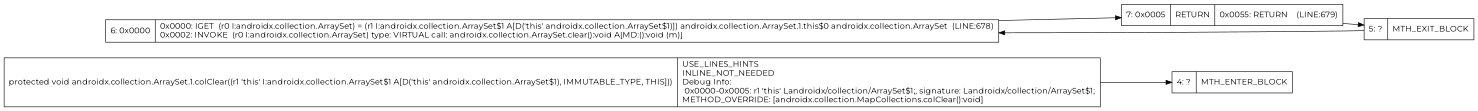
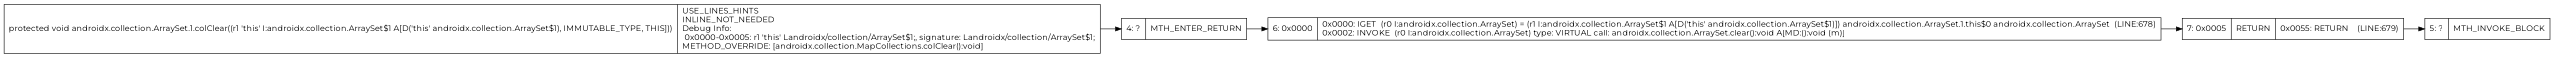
  digraph {
    fontname=Montserrat
    rankdir=LR
    node [fontname=Montserrat shape=record]
    edge [fontname=Montserrat]
-   n1 [label="{4\:\ ?|MTH_ENTER_BLOCK\l}"]
+   n1 [label="{4\:\ ?|MTH_ENTER_RETURN\l}"]
    n2 [label="{6\:\ 0x0000|0x0000: IGET  (r0 I:androidx.collection.ArraySet) = (r1 I:androidx.collection.ArraySet$1 A[D('this' androidx.collection.ArraySet$1)]) androidx.collection.ArraySet.1.this$0 androidx.collection.ArraySet  (LINE:678)\l0x0002: INVOKE  (r0 I:androidx.collection.ArraySet) type: VIRTUAL call: androidx.collection.ArraySet.clear():void A[MD:():void (m)]\l}"]
    n3 [label="{7\:\ 0x0005|RETURN\l|0x0055: RETURN    (LINE:679)\l}"]
-   n4 [label="{5\:\ ?|MTH_EXIT_BLOCK\l}"]
+   n4 [label="{5\:\ ?|MTH_INVOKE_BLOCK\l}"]
    n5 [label="{protected void androidx.collection.ArraySet.1.colClear((r1 'this' I:androidx.collection.ArraySet$1 A[D('this' androidx.collection.ArraySet$1), IMMUTABLE_TYPE, THIS]))  | USE_LINES_HINTS\lINLINE_NOT_NEEDED\lDebug Info:\l  0x0000\-0x0005: r1 'this' Landroidx\/collection\/ArraySet$1;, signature: Landroidx\/collection\/ArraySet$1;\lMETHOD_OVERRIDE: [androidx.collection.MapCollections.colClear():void]\l}"]
-   n4 -> n2
+   n1 -> n2
    n2 -> n3
    n3 -> n4
    n5 -> n1
  }
